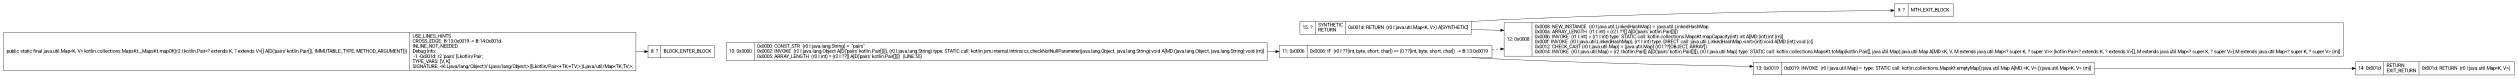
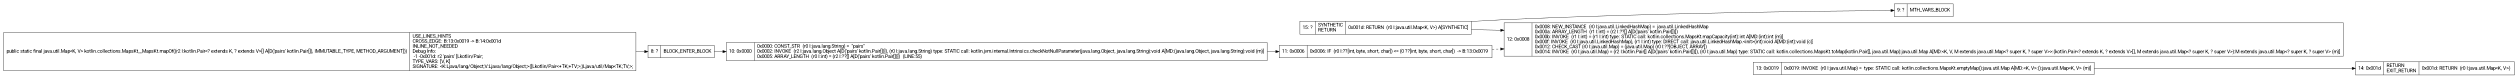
  digraph {
    fontname=Roboto
    rankdir=LR
    node [fontname=Roboto shape=record]
    edge [fontname=Roboto]
    n1 [label="{8\:\ ?|BLOCK_ENTER_BLOCK\l}"]
    n2 [label="{10\:\ 0x0000|0x0000: CONST_STR  (r0 I:java.lang.String) =  \"pairs\" \l0x0002: INVOKE  (r2 I:java.lang.Object A[D('pairs' kotlin.Pair[])]), (r0 I:java.lang.String) type: STATIC call: kotlin.jvm.internal.Intrinsics.checkNotNullParameter(java.lang.Object, java.lang.String):void A[MD:(java.lang.Object, java.lang.String):void (m)]\l0x0005: ARRAY_LENGTH  (r0 I:int) = (r2 I:??[] A[D('pairs' kotlin.Pair[])])  (LINE:55)\l}"]
    n3 [label="{11\:\ 0x0006|0x0006: IF  (r0 I:??[int, byte, short, char]) \<= (0 ??[int, byte, short, char])  \-\> B:13:0x0019 \l}"]
    n4 [label="{12\:\ 0x0008|0x0008: NEW_INSTANCE  (r0 I:java.util.LinkedHashMap) =  java.util.LinkedHashMap \l0x000a: ARRAY_LENGTH  (r1 I:int) = (r2 I:??[] A[D('pairs' kotlin.Pair[])]) \l0x000b: INVOKE  (r1 I:int) = (r1 I:int) type: STATIC call: kotlin.collections.MapsKt.mapCapacity(int):int A[MD:(int):int (m)]\l0x000f: INVOKE  (r0 I:java.util.LinkedHashMap), (r1 I:int) type: DIRECT call: java.util.LinkedHashMap.\<init\>(int):void A[MD:(int):void (c)]\l0x0012: CHECK_CAST (r0 I:java.util.Map) = (java.util.Map) (r0 I:??[OBJECT, ARRAY]) \l0x0014: INVOKE  (r0 I:java.util.Map) = (r2 I:kotlin.Pair[] A[D('pairs' kotlin.Pair[])]), (r0 I:java.util.Map) type: STATIC call: kotlin.collections.MapsKt.toMap(kotlin.Pair[], java.util.Map):java.util.Map A[MD:\<K, V, M extends java.util.Map\<? super K, ? super V\>\>:(kotlin.Pair\<? extends K, ? extends V\>[], M extends java.util.Map\<? super K, ? super V\>):M extends java.util.Map\<? super K, ? super V\> (m)]\l}"]
    n5 [label="{13\:\ 0x0019|0x0019: INVOKE  (r0 I:java.util.Map) =  type: STATIC call: kotlin.collections.MapsKt.emptyMap():java.util.Map A[MD:\<K, V\>:():java.util.Map\<K, V\> (m)]\l}"]
    n6 [label="{14\:\ 0x001d|RETURN\lEXIT_RETURN\l|0x001d: RETURN  (r0 I:java.util.Map\<K, V\>) \l}"]
    n7 [label="{15\:\ ?|SYNTHETIC\lRETURN\l|0x001d: RETURN  (r0 I:java.util.Map\<K, V\>) A[SYNTHETIC]\l}"]
-   n8 [label="{9\:\ ?|MTH_EXIT_BLOCK\l}"]
+   n8 [label="{9\:\ ?|MTH_VARS_BLOCK\l}"]
    n9 [label="{public static final java.util.Map\<K, V\> kotlin.collections.MapsKt__MapsKt.mapOf((r2 I:kotlin.Pair\<? extends K, ? extends V\>[] A[D('pairs' kotlin.Pair[]), IMMUTABLE_TYPE, METHOD_ARGUMENT]))  | USE_LINES_HINTS\lCROSS_EDGE: B:13:0x0019 \-\> B:14:0x001d\lINLINE_NOT_NEEDED\lDebug Info:\l  \-1 \-0x001d: r2 'pairs' [Lkotlin\/Pair;\lTYPE_VARS: [V, K]\lSIGNATURE: \<K:Ljava\/lang\/Object;V:Ljava\/lang\/Object;\>([Lkotlin\/Pair\<+TK;+TV;\>;)Ljava\/util\/Map\<TK;TV;\>;\l}"]
+   n1 -> n2
    n2 -> n3
    n3 -> n4 [style=dashed]
-   n3 -> n5
    n5 -> n6
    n7 -> n4
    n7 -> n8
    n9 -> n1
  }
